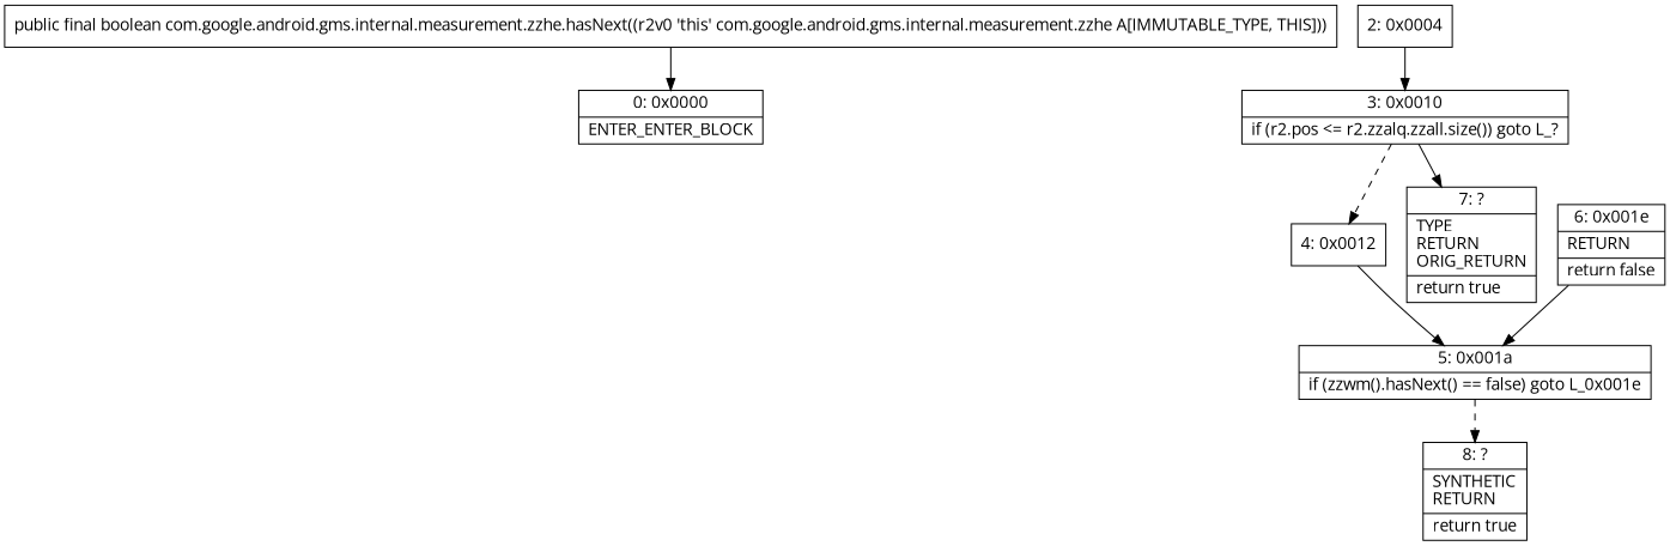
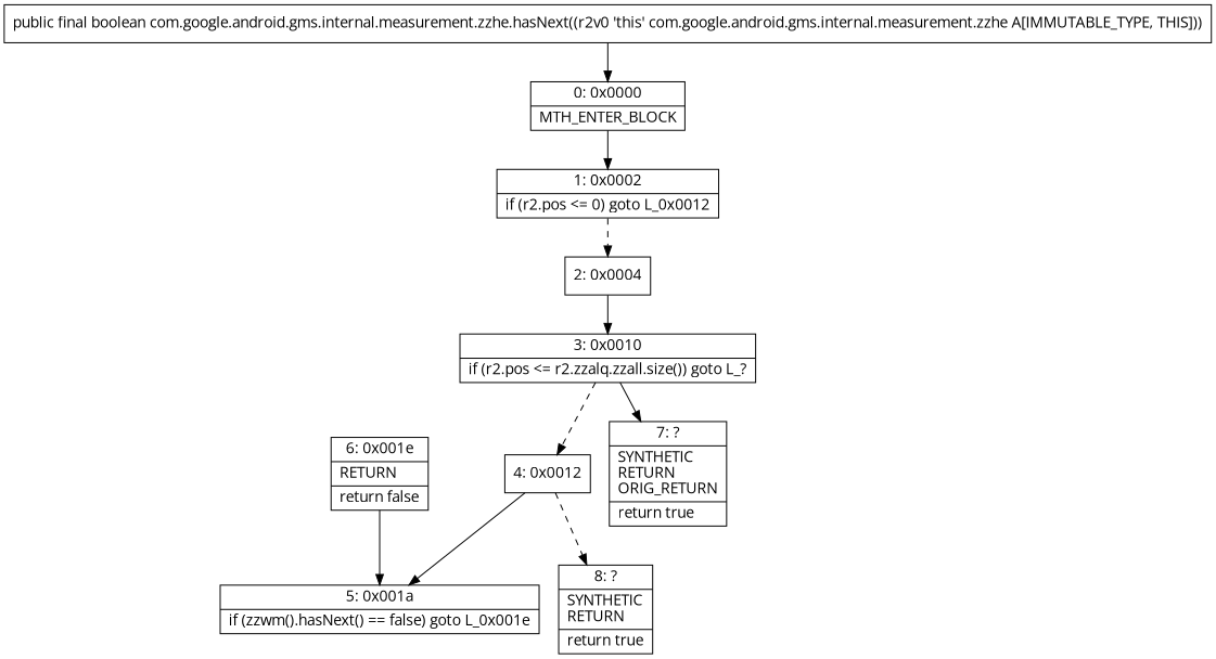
  digraph {
    fontname="Open Sans"
    node [fontname="Open Sans" shape=record]
    edge [fontname="Open Sans"]
-   n1 [label="{0\:\ 0x0000|ENTER_ENTER_BLOCK\l}"]
+   n1 [label="{0\:\ 0x0000|MTH_ENTER_BLOCK\l}"]
+   n2 [label="{1\:\ 0x0002|if (r2.pos \<= 0) goto L_0x0012\l}"]
    n3 [label="{2\:\ 0x0004}"]
    n4 [label="{3\:\ 0x0010|if (r2.pos \<= r2.zzalq.zzall.size()) goto L_?\l}"]
    n5 [label="{4\:\ 0x0012}"]
    n6 [label="{5\:\ 0x001a|if (zzwm().hasNext() == false) goto L_0x001e\l}"]
-   n7 [label="{7\:\ ?|TYPE\lRETURN\lORIG_RETURN\l|return true\l}"]
+   n7 [label="{7\:\ ?|SYNTHETIC\lRETURN\lORIG_RETURN\l|return true\l}"]
    n8 [label="{8\:\ ?|SYNTHETIC\lRETURN\l|return true\l}"]
    n9 [label="{6\:\ 0x001e|RETURN\l|return false\l}"]
    n10 [label="{public final boolean com.google.android.gms.internal.measurement.zzhe.hasNext((r2v0 'this' com.google.android.gms.internal.measurement.zzhe A[IMMUTABLE_TYPE, THIS])) }"]
+   n1 -> n2
+   n2 -> n3 [style=dashed]
    n3 -> n4
    n4 -> n5 [style=dashed]
    n4 -> n7
    n5 -> n6
-   n6 -> n8 [style=dashed]
+   n5 -> n8 [style=dashed]
    n9 -> n6
    n10 -> n1
  }
